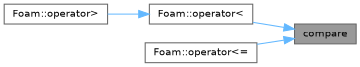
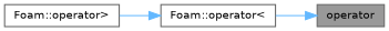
  digraph {
    rankdir=RL
    node [color=grey40 fillcolor=white fontname=Helvetica fontsize=10 shape=box style=filled]
    edge [color=steelblue1 dir=back fontname=Helvetica fontsize=10 labelfontname=Helvetica labelfontsize=10 style=solid]
-   n1 [color=gray40 fillcolor=grey60 fontcolor=black height=0.2 label=compare width=0.4]
+   n1 [color=gray40 fillcolor=grey60 fontcolor=black height=0.2 label=operator width=0.4]
    n2 [height=0.2 label="Foam::operator\<" width=0.4]
-   n3 [height=0.2 label="Foam::operator\<=" width=0.4]
    n4 [height=0.2 label="Foam::operator\>" width=0.4]
    n1 -> n2
-   n1 -> n3
    n2 -> n4
  }
